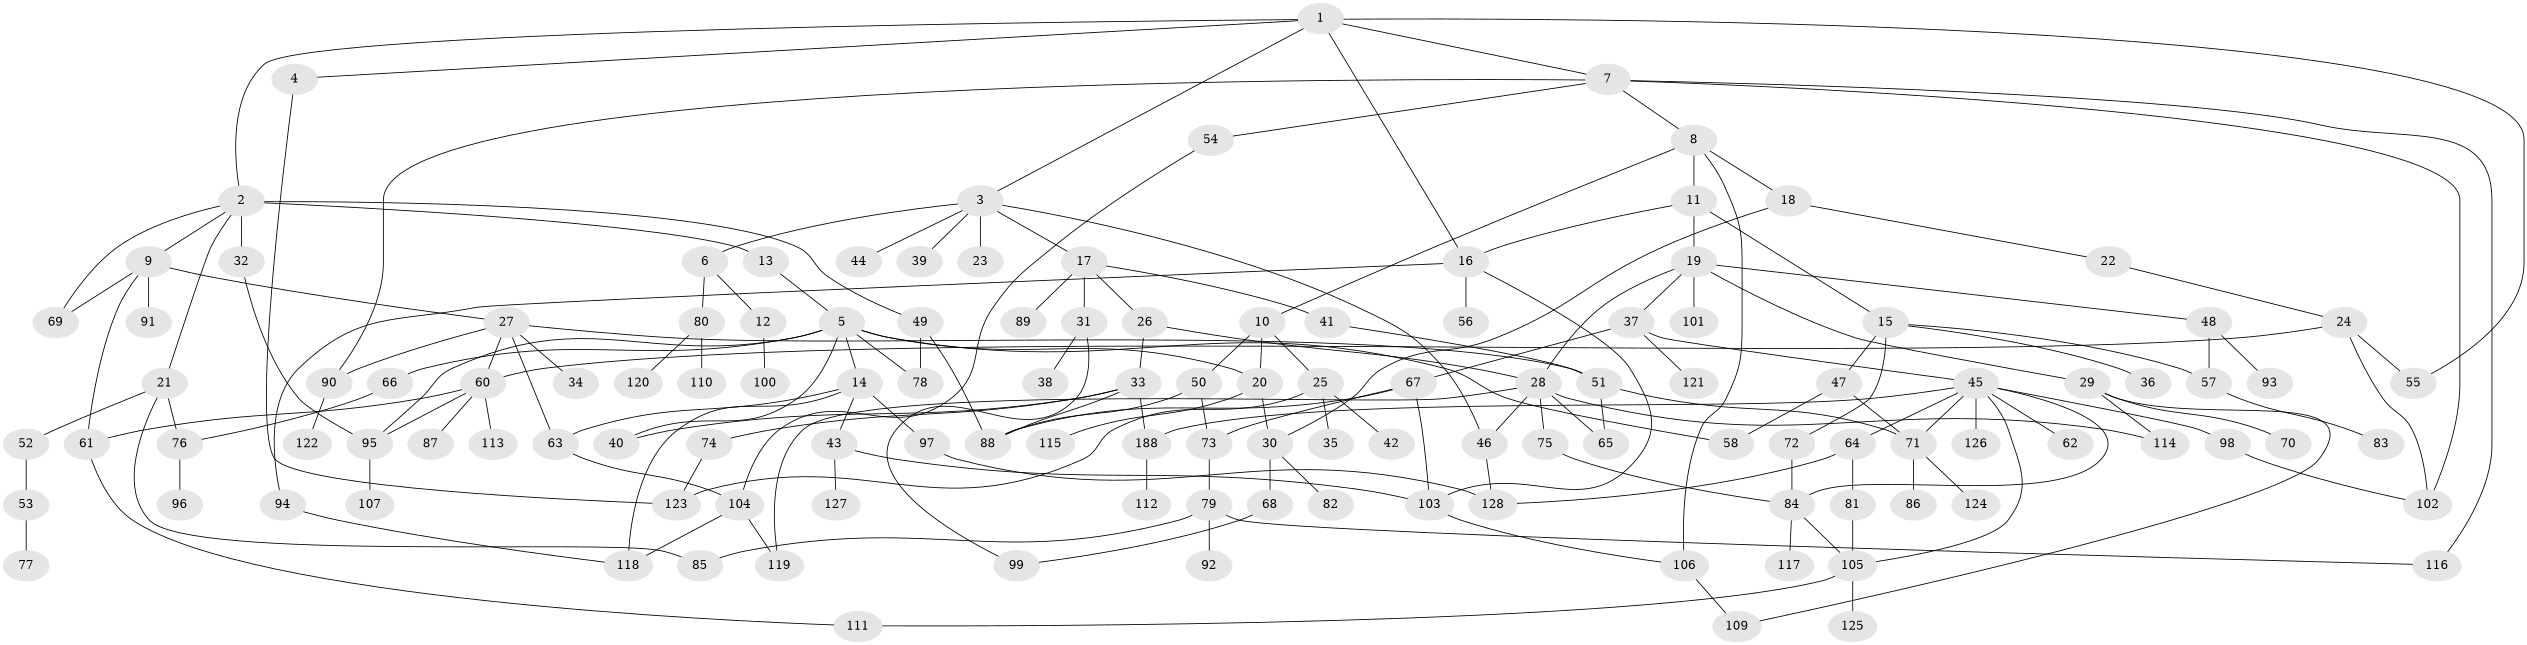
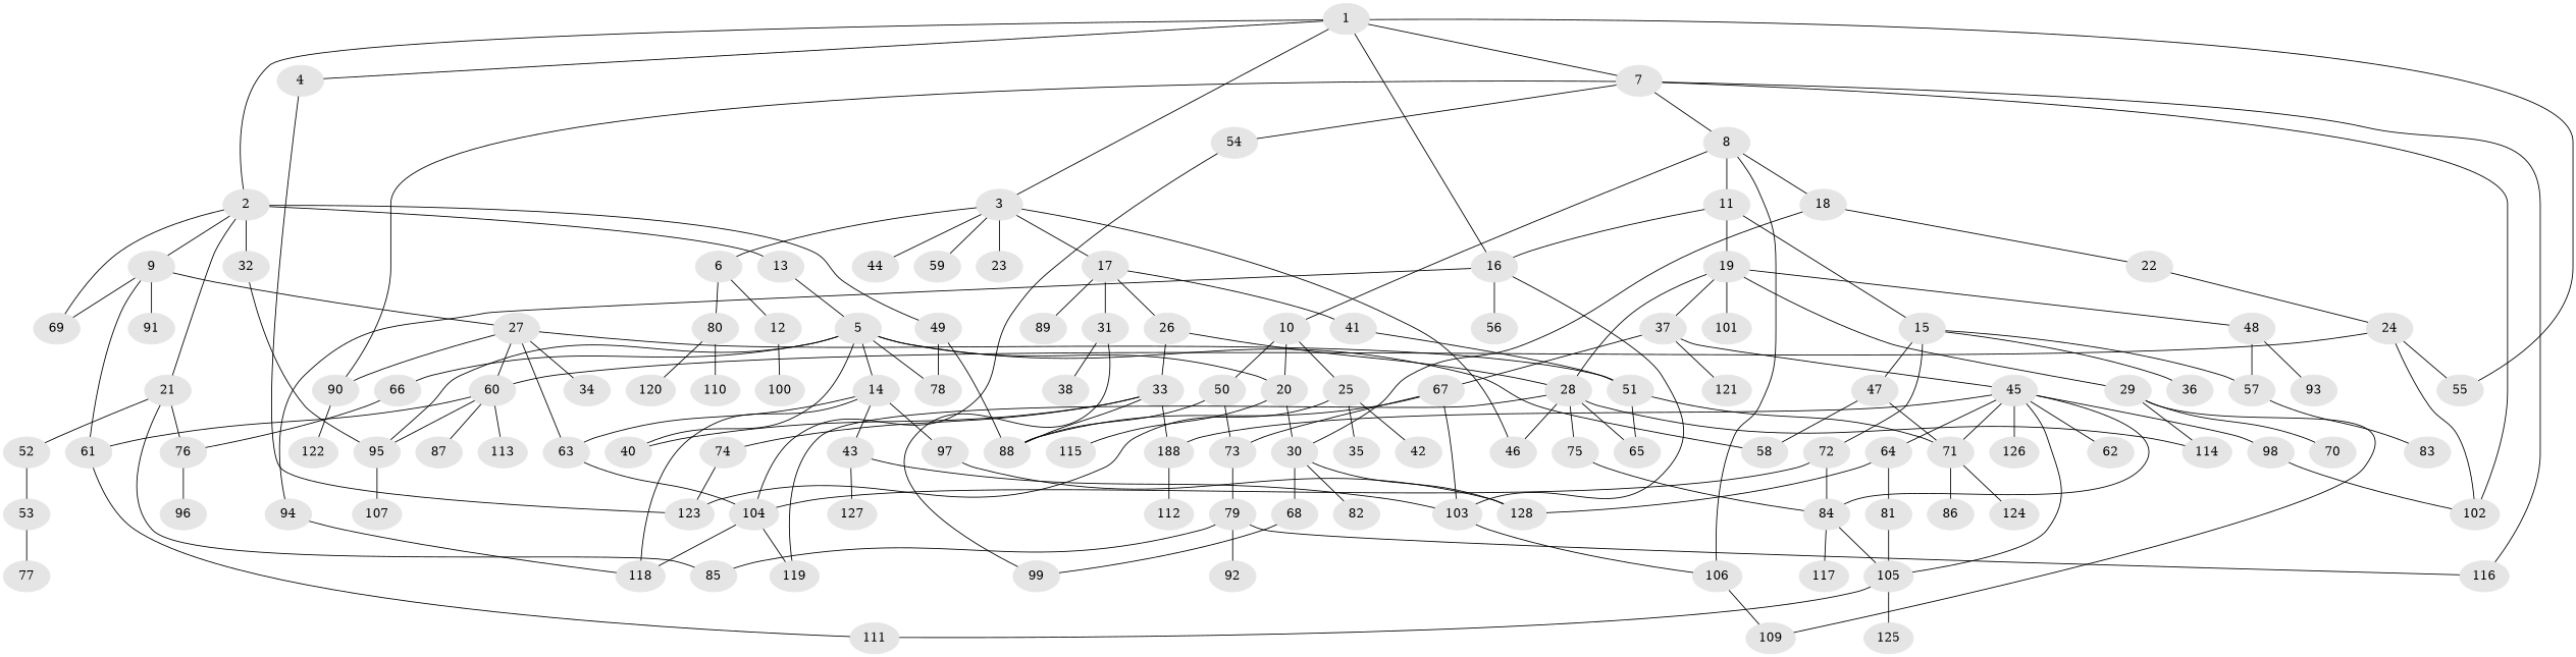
  graph {
    node [color=gray90 style=filled]
    1
    2
    3
    4
    7
    16
    55
    9
    13
    21
    32
    49
    69
    6
    17
    23
    44
    46
-   59 [label=39]
+   59
    123
    8
    54
    90
    102
    116
    56
    94
    103
    5
    14
    20
    40
    58
    66
    78
    95
    27
    61
    91
    52
    76
    85
    88
    12
    80
    26
    31
    41
    89
    43
    63
    97
    118
    30
    115
    107
    100
    110
    120
    10
    11
    18
    106
    104
    122
    25
    50
    15
    19
    22
    109
    60
    34
    51
    111
    35
    42
    73
    36
    47
    57
    72
    28
    29
    37
    48
    101
    127
    128
    71
    83
    84
    33
    38
    99
    24
    68
    82
    65
    75
    114
    119
    70
    45
    67
    121
    93
    53
    96
    87
    113
    74
    n113 [label=188]
    112
    62
    64
    98
    105
    126
    81
    86
    124
    117
    125
    79
    77
    92
    1 -- 2
    1 -- 3
    1 -- 4
    1 -- 7
    1 -- 16
    1 -- 55
    2 -- 9
    2 -- 13
    2 -- 21
    2 -- 32
    2 -- 49
    2 -- 69
    3 -- 6
    3 -- 17
    3 -- 23
    3 -- 44
    3 -- 46
    3 -- 59
    4 -- 123
    7 -- 8
    7 -- 54
    7 -- 90
    7 -- 102
    7 -- 116
    16 -- 56
    16 -- 94
    16 -- 103
    9 -- 69
    9 -- 27
    9 -- 61
    9 -- 91
    13 -- 5
    21 -- 52
    21 -- 76
    21 -- 85
    32 -- 95
    49 -- 78
    49 -- 88
    6 -- 12
    6 -- 80
    17 -- 26
    17 -- 31
    17 -- 41
    17 -- 89
    8 -- 10
    8 -- 11
    8 -- 18
    8 -- 106
    54 -- 104
    90 -- 122
    94 -- 118
    103 -- 106
    5 -- 14
    5 -- 20
    5 -- 40
    5 -- 58
    5 -- 66
    5 -- 78
    5 -- 95
    14 -- 43
    14 -- 63
    14 -- 97
    14 -- 118
    20 -- 30
    20 -- 115
    66 -- 76
    95 -- 107
    27 -- 90
    27 -- 63
    27 -- 60
    27 -- 34
    27 -- 51
    61 -- 111
    52 -- 53
    76 -- 96
    12 -- 100
    80 -- 110
    80 -- 120
    26 -- 28
    26 -- 33
    31 -- 38
    31 -- 99
    41 -- 51
    43 -- 103
    43 -- 127
    63 -- 104
    97 -- 128
-   46 -- 128
+   30 -- 128
    30 -- 68
    30 -- 82
    10 -- 20
    10 -- 25
    10 -- 50
    11 -- 16
    11 -- 15
    11 -- 19
    18 -- 30
    18 -- 22
    106 -- 109
    104 -- 118
    104 -- 119
    25 -- 123
    25 -- 35
    25 -- 42
    50 -- 88
    50 -- 73
    15 -- 36
    15 -- 47
    15 -- 57
    15 -- 72
    19 -- 28
    19 -- 29
    19 -- 37
    19 -- 48
    19 -- 101
    22 -- 24
    60 -- 95
    60 -- 61
    60 -- 87
    60 -- 113
    51 -- 71
    51 -- 65
    73 -- 79
    47 -- 58
    47 -- 71
    57 -- 83
+   72 -- 104
    72 -- 84
    28 -- 46
    28 -- 65
    28 -- 75
    28 -- 114
    28 -- 119
    29 -- 109
    29 -- 114
    29 -- 70
    37 -- 45
    37 -- 67
    37 -- 121
    48 -- 57
    48 -- 93
    71 -- 86
    71 -- 124
    84 -- 105
    84 -- 117
    33 -- 40
    33 -- 88
    33 -- 74
    33 -- n113
    24 -- 55
    24 -- 102
    24 -- 60
    68 -- 99
    75 -- 84
    45 -- 71
    45 -- 84
    45 -- n113
    45 -- 62
    45 -- 64
    45 -- 98
    45 -- 105
    45 -- 126
    67 -- 103
    67 -- 88
    67 -- 73
    53 -- 77
    74 -- 123
    n113 -- 112
    64 -- 128
    64 -- 81
    98 -- 102
    105 -- 111
    105 -- 125
    81 -- 105
    79 -- 116
    79 -- 85
    79 -- 92
  }
